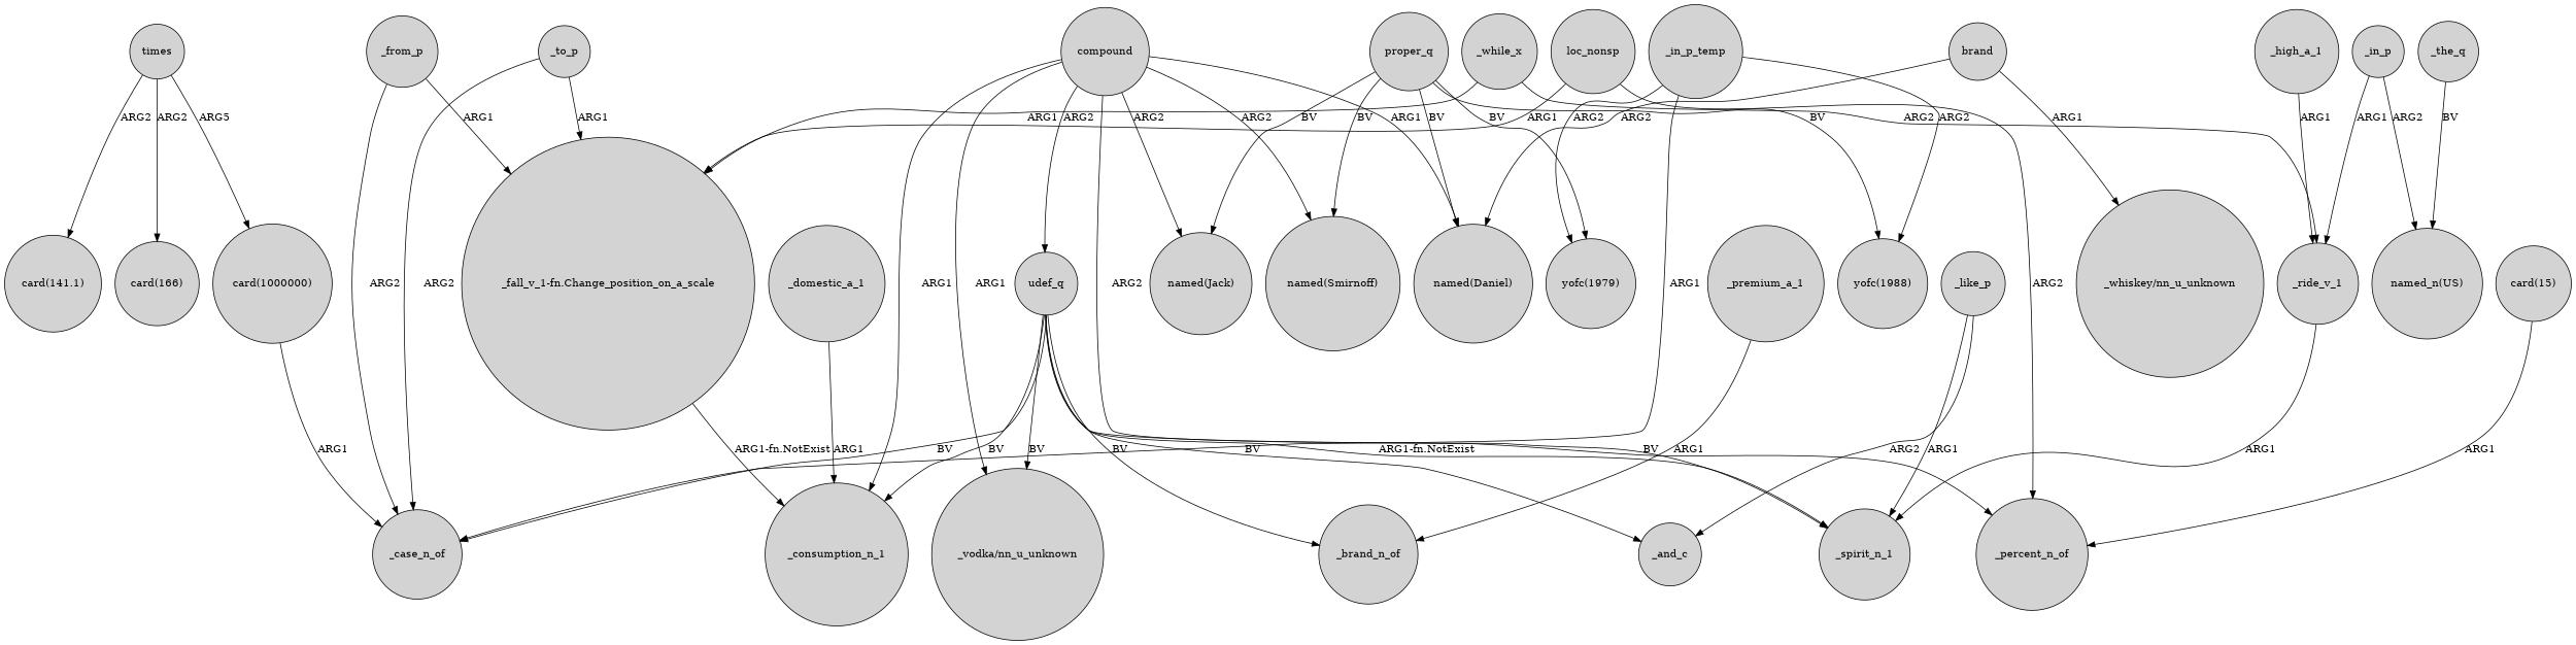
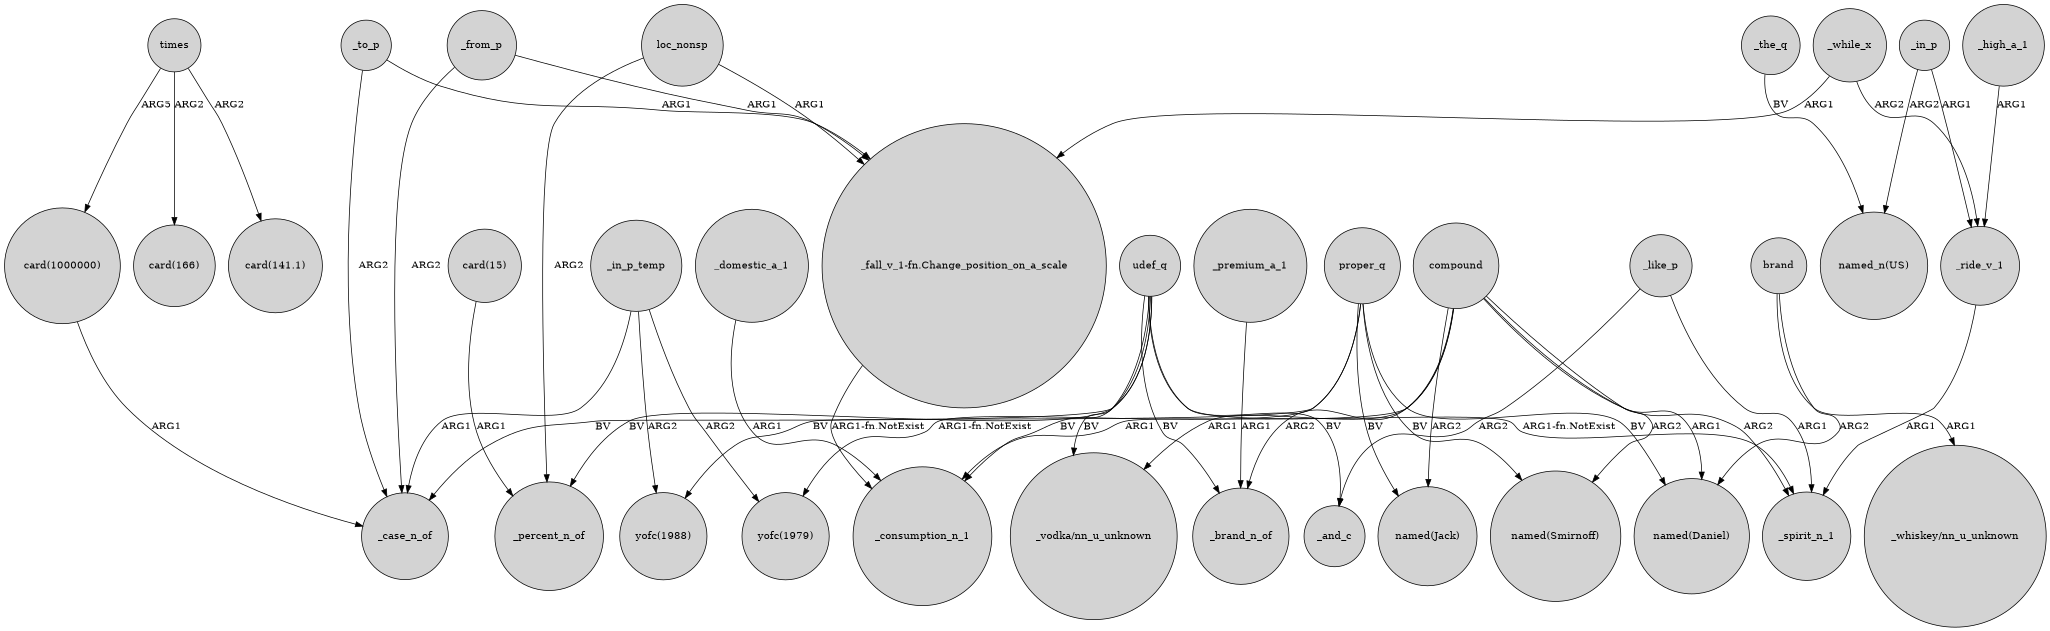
  digraph {
    node [shape=circle style=filled]
    udef_q
    "_vodka/nn_u_unknown"
    _percent_n_of
    _consumption_n_1
    _brand_n_of
    _case_n_of
    _spirit_n_1
    _and_c
    _high_a_1
    _ride_v_1
    "card(15)"
    proper_q
    "named(Daniel)"
    "yofc(1988)"
    "named(Jack)"
    "named(Smirnoff)"
    "yofc(1979)"
    _from_p
    "_fall_v_1-fn.Change_position_on_a_scale"
    times
    "card(141.1)"
    "card(166)"
    "card(1000000)"
    n24 [label=brand]
    "_whiskey/nn_u_unknown"
    compound
    _in_p_temp
    _while_x
    loc_nonsp
    _premium_a_1
    _in_p
    "named_n(US)"
    _the_q
    _to_p
    _like_p
    _domestic_a_1
    udef_q -> "_vodka/nn_u_unknown" [label=BV]
    udef_q -> _percent_n_of [label=BV]
    udef_q -> _consumption_n_1 [label=BV]
    udef_q -> _brand_n_of [label=BV]
    udef_q -> _case_n_of [label=BV]
    udef_q -> _spirit_n_1 [label="ARG1-fn.NotExist"]
    udef_q -> _and_c [label=BV]
    _high_a_1 -> _ride_v_1 [label=ARG1]
    _ride_v_1 -> _spirit_n_1 [label=ARG1]
    "card(15)" -> _percent_n_of [label=ARG1]
    proper_q -> "named(Daniel)" [label=BV]
    proper_q -> "yofc(1988)" [label=BV]
    proper_q -> "named(Jack)" [label=BV]
    proper_q -> "named(Smirnoff)" [label=BV]
-   proper_q -> "yofc(1979)" [label=BV]
+   proper_q -> "yofc(1979)" [label="ARG1-fn.NotExist"]
    _from_p -> _case_n_of [label=ARG2]
    _from_p -> "_fall_v_1-fn.Change_position_on_a_scale" [label=ARG1]
    "_fall_v_1-fn.Change_position_on_a_scale" -> _consumption_n_1 [label="ARG1-fn.NotExist"]
    times -> "card(141.1)" [label=ARG2]
    times -> "card(166)" [label=ARG2]
    times -> "card(1000000)" [label=ARG5]
    "card(1000000)" -> _case_n_of [label=ARG1]
    n24 -> "named(Daniel)" [label=ARG2]
    n24 -> "_whiskey/nn_u_unknown" [label=ARG1]
    compound -> "_vodka/nn_u_unknown" [label=ARG1]
    compound -> _consumption_n_1 [label=ARG1]
-   compound -> udef_q [label=ARG2]
+   compound -> _brand_n_of [label=ARG2]
    compound -> _spirit_n_1 [label=ARG2]
    compound -> "named(Daniel)" [label=ARG1]
    compound -> "named(Jack)" [label=ARG2]
    compound -> "named(Smirnoff)" [label=ARG2]
    _in_p_temp -> _case_n_of [label=ARG1]
    _in_p_temp -> "yofc(1988)" [label=ARG2]
    _in_p_temp -> "yofc(1979)" [label=ARG2]
    _while_x -> _ride_v_1 [label=ARG2]
    _while_x -> "_fall_v_1-fn.Change_position_on_a_scale" [label=ARG1]
    loc_nonsp -> _percent_n_of [label=ARG2]
    loc_nonsp -> "_fall_v_1-fn.Change_position_on_a_scale" [label=ARG1]
    _premium_a_1 -> _brand_n_of [label=ARG1]
    _in_p -> _ride_v_1 [label=ARG1]
    _in_p -> "named_n(US)" [label=ARG2]
    _the_q -> "named_n(US)" [label=BV]
    _to_p -> _case_n_of [label=ARG2]
    _to_p -> "_fall_v_1-fn.Change_position_on_a_scale" [label=ARG1]
    _like_p -> _spirit_n_1 [label=ARG1]
    _like_p -> _and_c [label=ARG2]
    _domestic_a_1 -> _consumption_n_1 [label=ARG1]
  }
